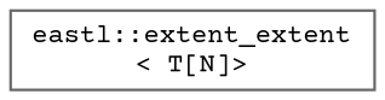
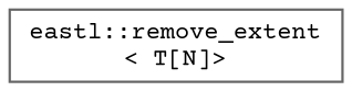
  digraph {
    rankdir=LR
    fontname="Courier Prime"
-   n1 [color=grey40 fillcolor=white fontname="Courier Prime" fontsize=10 height=0.2 label="eastl::extent_extent\l\< T[N]\>" shape=box style=filled width=0.4]
+   n1 [color=grey40 fillcolor=white fontname="Courier Prime" fontsize=10 height=0.2 label="eastl::remove_extent\l\< T[N]\>" shape=box style=filled width=0.4]
  }
